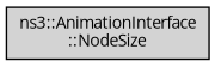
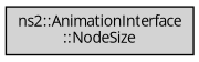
  digraph {
    rankdir=TB
    fontname="Open Sans"
-   n1 [color=black fillcolor=lightgrey fontname="Open Sans" fontsize=10 height=0.2 label="ns3::AnimationInterface\l::NodeSize" shape=record style=filled width=0.4]
+   n1 [color=black fillcolor=lightgrey fontname="Open Sans" fontsize=10 height=0.2 label="ns2::AnimationInterface\l::NodeSize" shape=record style=filled width=0.4]
  }
